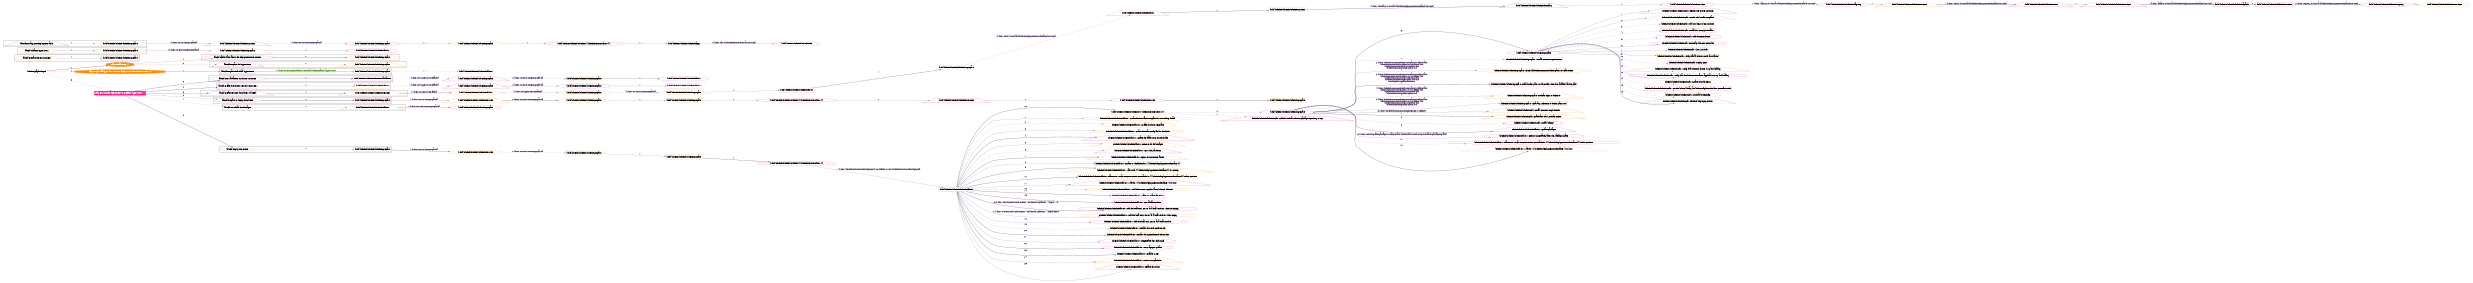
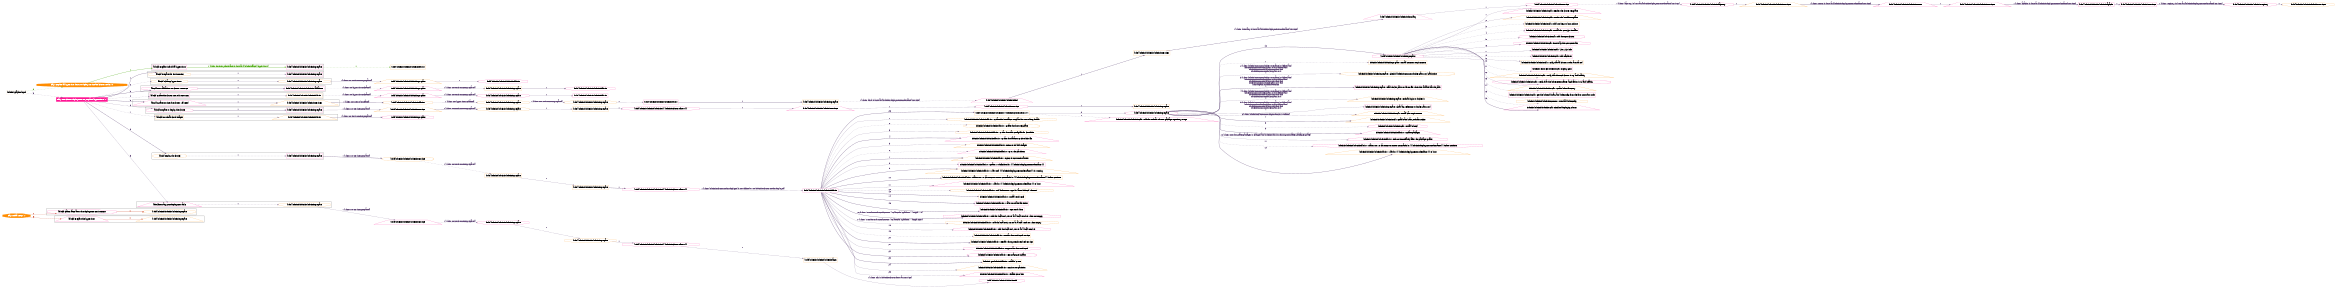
  digraph {
    concentrate=true
    ordering=in
    rankdir=LR
    node [color=deeppink shape=octagon]
    edge [color="#674f7d" fontcolor="#674f7d" style=solid]
    n1 [color=darkorange label="[role] kubeinit.kubeinit.kubeinit_prepare"]
    n2 [label="[block] Gather facts about the deployment environment"]
    n3 [color=darkorange label="[role] kubeinit.kubeinit.kubeinit_prepare" shape=trapezium]
    n4 [label="[block] Prepare the hypervisors" shape=trapezium]
    n5 [color=darkorange fontcolor="#ffffff" label="Play: Initial setup (1)" style=filled]
    n6 [color=darkorange label="[role] kubeinit.kubeinit.kubeinit_libvirt" shape=box]
    n7 [label="[role] kubeinit.kubeinit.kubeinit_prepare" shape=box]
    n8 [label="[role] kubeinit.kubeinit.kubeinit_prepare" shape=box]
    n9 [label="[role] kubeinit.kubeinit.kubeinit_libvirt"]
    n10 [color=darkorange label="[role] kubeinit.kubeinit.kubeinit_prepare" shape=trapezium]
    n11 [color=darkorange label="[role] kubeinit.kubeinit.kubeinit_prepare"]
    n12 [label="[role] kubeinit.kubeinit.kubeinit_libvirt"]
    n13 [color=darkorange label="[role] kubeinit.kubeinit.kubeinit_prepare" shape=box]
    n14 [label="[role] kubeinit.kubeinit.kubeinit_prepare" shape=trapezium]
    n15 [label="[role] kubeinit.kubeinit.kubeinit_libvirt" shape=box]
    n16 [label="[role] kubeinit.kubeinit.kubeinit_prepare"]
    n17 [label="[role] kubeinit.kubeinit.kubeinit_prepare" shape=trapezium]
    n18 [label="[role] kubeinit.kubeinit.kubeinit_bind" shape=trapezium]
    n19 [color=darkorange label="[role] kubeinit.kubeinit.kubeinit_prepare" shape=box]
    n20 [label="[role] kubeinit.kubeinit.kubeinit_libvirt" shape=box]
    n21 [color=darkorange label="[role] kubeinit.kubeinit.kubeinit_prepare"]
    n22 [color=darkorange label="[role] kubeinit.kubeinit.kubeinit_prepare"]
    n23 [color=darkorange label="[role] kubeinit.kubeinit.kubeinit_prepare" shape=box]
    n24 [label="[role] kubeinit.kubeinit.kubeinit_{{ kubeinit_cluster_distro }}"]
    n25 [color=darkorange label="[role] kubeinit.kubeinit.kubeinit_prepare" shape=box]
    n26 [color=darkorange label="[role] kubeinit.kubeinit.kubeinit_prepare"]
    n27 [color=darkorange label="[role] kubeinit.kubeinit.kubeinit_services" shape=trapezium]
    n28 [label="[role] kubeinit.kubeinit.kubeinit_prepare" shape=box]
    n29 [label="[role] kubeinit.kubeinit.kubeinit_prepare"]
    n30 [label="[role] kubeinit.kubeinit.kubeinit_prepare"]
-   n31 [label="kubeinit.kubeinit.kubeinit_cdk : Render the cluster continue" shape=trapezium]
+   n31 [label="kubeinit.kubeinit.kubeinit_cdk : Render the cluster template" shape=trapezium]
    n32 [color=darkorange label="kubeinit.kubeinit.kubeinit_cdk : Render the bundle template" shape=trapezium]
    n33 [color=darkorange label="kubeinit.kubeinit.kubeinit_cdk : Add host keys to known_hosts" shape=box]
    n34 [label="kubeinit.kubeinit.kubeinit_cdk : Install the CDK juju installer" shape=box]
    n35 [label="kubeinit.kubeinit.kubeinit_cdk : Add the CDK cluster"]
    n36 [label="kubeinit.kubeinit.kubeinit_cdk : Bootstrap the CDK controller"]
    n37 [label="kubeinit.kubeinit.kubeinit_cdk : Show juju info" shape=box]
+   n38 [label="kubeinit.kubeinit.kubeinit_cdk : Add machines" shape=box]
    n39 [color=darkorange label="kubeinit.kubeinit.kubeinit_cdk : Verify that all cluster nodes are started" shape=box]
-   n40 [label="kubeinit.kubeinit.kubeinit_cdk : Deploy CDK" shape=box]
+   n40 [label="kubeinit.resources.kubeinit_cdk : Deploy CDK" shape=box]
    n41 [color=darkorange label="kubeinit.kubeinit.kubeinit_cdk : Verify that the etcd cluster is up and healthy" shape=trapezium]
    n42 [label="kubeinit.kubeinit.kubeinit_cdk : Verify that the kubernetes_master application is up and healthy"]
-   n43 [color=darkorange label="kubeinit.kubeinit.kubeinit_cdk : Create kube directory"]
+   n43 [color=darkorange label="kubeinit.kubeinit.kubeinit_cdk : Create kube directory" shape=trapezium]
    n44 [label="kubeinit.kubeinit.kubeinit_cdk : Get the kubectl binary and kubeconfig from the first controller node" shape=box]
-   n45 [color=darkorange label="kubeinit.kubeinit.kubeinit_cdk : Autoload kubeconfig"]
+   n45 [color=darkorange label="kubeinit.kubeinit.kubeinit_common : Autoload kubeconfig"]
    n46 [label="kubeinit.kubeinit.kubeinit_cdk : Finished deploying cluster" shape=trapezium]
    n47 [label="[role] kubeinit.kubeinit.kubeinit_prepare"]
    n48 [color=darkorange label="kubeinit.kubeinit.kubeinit_prepare : Install common requirements" shape=box]
    n49 [color=darkorange label="kubeinit.kubeinit.kubeinit_prepare : Check if kubeinit_common_docker_password path exists"]
    n50 [label="kubeinit.kubeinit.kubeinit_prepare : Read docker password from file when the variable has the path" shape=box]
    n51 [color=darkorange label="kubeinit.kubeinit.kubeinit_prepare : Podman login to docker.io" shape=trapezium]
    n52 [label="kubeinit.kubeinit.kubeinit_prepare : Clear any reference to docker password" shape=box]
-   n53 [color=darkorange label="kubeinit.kubeinit.kubeinit_cdk : Install common requirements" shape=trapezium]
+   n53 [color=darkorange label="kubeinit.kubeinit.kubeinit_cdk : Install can requirements" shape=trapezium]
    n54 [color=darkorange label="kubeinit.kubeinit.kubeinit_cdk : Enable and start podman.socket" shape=trapezium]
    n55 [label="kubeinit.kubeinit.kubeinit_cdk : Install kubectl"]
    n56 [label="kubeinit.kubeinit.kubeinit_libvirt : Update packages" shape=trapezium]
    n57 [label="kubeinit.kubeinit.kubeinit_libvirt : Reboot immediately after the package update"]
    n58 [label="kubeinit.kubeinit.kubeinit_libvirt : make sure we can execute remote commands in {{ kubeinit_deployment_node_name }} before continue"]
    n59 [color=darkorange label="kubeinit.kubeinit.kubeinit_libvirt : Wait for {{ kubeinit_deployment_node_name }} to boot" shape=trapezium]
    n60 [label="[role] kubeinit.kubeinit.kubeinit_{{ kubeinit_cluster_distro }}"]
    n61 [color=darkorange label="[role] kubeinit.kubeinit.kubeinit_prepare" shape=box]
    n62 [color=darkorange label="[role] kubeinit.kubeinit.kubeinit_prepare" shape=box]
    n63 [color=darkorange label="[role] kubeinit.kubeinit.kubeinit_services"]
    n64 [label="[role] kubeinit.kubeinit.kubeinit_prepare" shape=box]
    n65 [label="[role] kubeinit.kubeinit.kubeinit_{{ kubeinit_cluster_distro }}"]
    n66 [color=darkorange label="[role] kubeinit.kubeinit.kubeinit_prepare"]
    n67 [label="[role] kubeinit.kubeinit.kubeinit_prepare"]
    n68 [label="[role] kubeinit.kubeinit.kubeinit_services" shape=trapezium]
    n69 [color=darkorange label="[role] kubeinit.kubeinit.kubeinit_prepare"]
    n70 [label="[role] kubeinit.kubeinit.kubeinit_services" shape=trapezium]
    n71 [label="[role] kubeinit.kubeinit.kubeinit_nexus" shape=trapezium]
    n72 [color=darkorange label="[role] kubeinit.kubeinit.kubeinit_libvirt" shape=box]
    n73 [color=darkorange label="[role] kubeinit.kubeinit.kubeinit_libvirt"]
    n74 [color=darkorange label="[role] kubeinit.kubeinit.kubeinit_libvirt" shape=trapezium]
    n75 [color=darkorange label="[role] kubeinit.kubeinit.kubeinit_{{ kubeinit_cluster_distro }}" shape=box]
    n76 [label="[role] kubeinit.kubeinit.kubeinit_libvirt" shape=box]
    n77 [color=darkorange label="kubeinit.kubeinit.kubeinit_libvirt : Create the interfaces template for networking details"]
    n78 [color=darkorange label="kubeinit.kubeinit.kubeinit_libvirt : Create the hosts template"]
    n79 [color=darkorange label="kubeinit.kubeinit.kubeinit_libvirt : Create the main config file for cloud-init"]
    n80 [label="kubeinit.kubeinit.kubeinit_libvirt : Create the datasource cloud-init file" shape=trapezium]
    n81 [color=darkorange label="kubeinit.kubeinit.kubeinit_libvirt : Remove old disk images" shape=trapezium]
    n82 [label="kubeinit.kubeinit.kubeinit_libvirt : Grow the partitions" shape=trapezium]
    n83 [color=darkorange label="kubeinit.kubeinit.kubeinit_libvirt : Inject virt-customize assets" shape=trapezium]
    n84 [label="kubeinit.kubeinit.kubeinit_libvirt : Create VM definition for {{ kubeinit_deployment_node_name }}" shape=box]
    n85 [color=darkorange label="kubeinit.kubeinit.kubeinit_libvirt : Wait until {{ kubeinit_deployment_node_name }} is running" shape=trapezium]
    n86 [color=darkorange label="kubeinit.kubeinit.kubeinit_libvirt : make sure we can execute remote commands in {{ kubeinit_deployment_node_name }} before continue" shape=box]
    n87 [label="kubeinit.kubeinit.kubeinit_libvirt : Wait for {{ kubeinit_deployment_node_name }} to boot" shape=trapezium]
    n88 [color=darkorange label="kubeinit.kubeinit.kubeinit_libvirt : Add kubernetes repo for latest kubectl (Ubuntu)"]
+   n89 [color=darkorange label="kubeinit.kubeinit.kubeinit_libvirt : Install resolvconf" shape=box]
    n90 [label="kubeinit.kubeinit.kubeinit_libvirt : Make sure base file exists" shape=box]
-   n91 [label="kubeinit.kubeinit.kubeinit_libvirt : Get validations lines" shape=box]
+   n91 [label="kubeinit.kubeinit.kubeinit_libvirt : Get resolv lines" shape=box]
    n92 [label="kubeinit.kubeinit.kubeinit_libvirt : Add the local DNS server as a local resolver when not empty"]
    n93 [color=darkorange label="kubeinit.kubeinit.kubeinit_libvirt : Add the local DNS server as a local resolver when empty"]
    n94 [label="kubeinit.kubeinit.kubeinit_libvirt : Add the local DNS server as a local resolver"]
    n95 [color=darkorange label="kubeinit.kubeinit.kubeinit_libvirt : Restart the resolvconf service" shape=box]
    n96 [color=darkorange label="kubeinit.kubeinit.kubeinit_libvirt : Restart the systemd-resolved service" shape=box]
    n97 [label="kubeinit.kubeinit.kubeinit_libvirt : Regenerate the resolv.conf"]
    n98 [label="kubeinit.kubeinit.kubeinit_libvirt : Force apt-get update"]
-   n99 [color=darkorange label="kubeinit.kubeinit.kubeinit_libvirt : Disable SWAP" shape=box]
+   n99 [color=darkorange label="kubeinit.get.kubeinit_libvirt : Disable SWAP" shape=box]
    n100 [color=darkorange label="kubeinit.kubeinit.kubeinit_libvirt : Resize root partition" shape=trapezium]
    n101 [label="kubeinit.kubeinit.kubeinit_libvirt : Enable cloud init" shape=trapezium]
    n102 [color=darkorange label="[role] kubeinit.kubeinit.kubeinit_services" shape=box]
    n103 [label="[role] kubeinit.kubeinit.kubeinit_services" shape=trapezium]
    n104 [label="kubeinit.kubeinit.kubeinit_cdk : Add the Podman Ubuntu package repository to Apt" shape=trapezium]
    n105 [color=darkorange label="[role] kubeinit.kubeinit.kubeinit_apps" shape=box]
    n106 [color=darkorange label="[role] kubeinit.kubeinit.kubeinit_services" shape=trapezium]
    n107 [color=darkorange label="[role] kubeinit.kubeinit.kubeinit_services"]
    n108 [label="[role] kubeinit.kubeinit.kubeinit_registry"]
    n109 [label="[role] kubeinit.kubeinit.kubeinit_services" shape=box]
    n110 [label="[role] kubeinit.kubeinit.kubeinit_apache" shape=box]
    n111 [color=darkorange label="[role] kubeinit.kubeinit.kubeinit_services" shape=trapezium]
    n112 [label="[role] kubeinit.kubeinit.kubeinit_haproxy"]
    n113 [label="[role] kubeinit.kubeinit.kubeinit_services"]
    n114 [label="[role] kubeinit.kubeinit.kubeinit_dnsmasq" shape=trapezium]
    n115 [label="[role] kubeinit.kubeinit.kubeinit_services"]
    n116 [label="[block] Prepare individual hypervisors" shape=box]
    n117 [color=darkorange fontcolor="#ffffff" label="Play: Prepare all hypervisor hosts to deploy service and cluster nodes (0)" style=filled]
    n118 [color=darkorange label="[block] Prepare the environment"]
    n119 [color=darkorange label="[block] Cleanup hypervisors"]
    n120 [label="[role] kubeinit.kubeinit.kubeinit_validations" shape=box]
    n121 [label="[block] Run validations on cluster resources"]
    n122 [label="[block] Create the cluster network resources" shape=box]
    n123 [label="[block] Create services the cluster will need" shape=trapezium]
    n124 [label="[block] Prepare to deploy the cluster"]
    n125 [color=darkorange label="[block] Download cloud images" shape=box]
    n126 [color=darkorange label="[block] Deploy the cluster"]
    n127 [label="[block] Run any post-deployment tasks" shape=trapezium]
    n128 [fontcolor="#ffffff" label="Play: Run cluster deployment on prepared hypervisors (1)" shape=box style=filled]
    n129 [label="[role] kubeinit.kubeinit.kubeinit_nfs"]
    "kubeinit/playbook.yml" [color=darkorange shape=box style=dotted]
    subgraph sub_1 {
      n5
      subgraph cluster_2 {
        n1
        n2
      }
      subgraph cluster_3 {
        n3
        n4
      }
    }
    subgraph sub_4 {
      n1
      n3
      n6
      n7
      n8
      n9
      n10
      n11
      n12
      n13
      n14
      n15
      n16
      n17
      n18
      n19
      n20
      n21
      n22
      n23
      n24
      n25
      n26
      n27
      n28
      n29
      n30
      n31
      n32
      n33
      n34
      n35
      n36
      n37
+     n38
      n39
      n40
      n41
      n42
      n43
      n44
      n45
      n46
      n47
      n48
      n49
      n50
      n51
      n52
      n53
      n54
      n55
      n56
      n57
      n58
      n59
      n60
      n61
      n62
      n63
      n64
      n65
      n66
      n67
      n68
      n69
    }
    subgraph sub_5 {
      n70
      n71
    }
    subgraph sub_6 {
      n6
      n9
      n12
      n15
      n17
      n19
      n20
      n22
      n29
      n72
      n73
      n74
      n75
      n76
      n77
      n78
      n79
      n80
      n81
      n82
      n83
      n84
      n85
      n86
      n87
      n88
+     n89
      n90
      n91
      n92
      n93
      n94
      n95
      n96
      n97
      n98
      n99
      n100
      n101
    }
    subgraph sub_7 {
      n18
      n102
    }
    subgraph sub_8 {
      n24
      n47
      n60
      n65
      n75
      n76
      n103
      n104
      n105
    }
    subgraph sub_9 {
      n23
      n26
      n27
      n62
      n63
      n67
      n68
      n70
      n71
      n73
      n102
      n103
      n106
      n107
      n108
      n109
      n110
      n111
      n112
      n113
      n114
      n115
    }
    subgraph sub_10 {
      n117
      subgraph cluster_11 {
        n7
        n116
      }
    }
    subgraph sub_12 {
      n128
      subgraph cluster_13 {
        n8
        n118
      }
      subgraph cluster_14 {
        n11
        n119
      }
      subgraph cluster_15 {
        n120
        n121
      }
      subgraph cluster_16 {
        n72
        n122
      }
      subgraph cluster_17 {
        n106
        n123
      }
      subgraph cluster_18 {
        n28
        n124
      }
      subgraph cluster_19 {
        n74
        n125
      }
      subgraph cluster_20 {
        n64
        n126
      }
      subgraph cluster_21 {
        n69
        n127
      }
    }
    subgraph sub_22 {
      n14
      n120
    }
    subgraph sub_23 {
      n107
      n108
    }
    subgraph sub_24 {
      n109
      n110
    }
    subgraph sub_25 {
      n111
      n112
    }
    subgraph sub_26 {
      n113
      n114
    }
    subgraph sub_27 {
      n129
    }
    subgraph sub_28 {
      n105
      n129
    }
    n2 -> n1 [color="#c52907" fontcolor="#c52907" label="1 " style=bold]
    n4 -> n3 [color="#c52907" fontcolor="#c52907" label="1 "]
    n5 -> n2 [color="#c52907" fontcolor="#c52907" label=1]
    n5 -> n4 [color="#c52907" fontcolor="#c52907" label=2]
    n7 -> n6 [color="#56af1d" fontcolor="#56af1d" label="1 " style=dashed]
    n10 -> n9 [label="1 "]
    n11 -> n10 [label="1 [when: not environment_prepared]"]
    n13 -> n12 [label="1 " style=bold]
    n14 -> n13 [label="1 [when: not environment_prepared]"]
    n16 -> n15 [label="1 "]
    n17 -> n16 [label="1 [when: not environment_prepared]"]
    n18 -> n102 [label="1 " style=bold]
    n19 -> n18 [label="1 [when: 'bind' in hostvars[kubeinit_deployment_node_name].services]" style=dashed]
    n20 -> n19 [label="1 " style=bold]
    n21 -> n20 [label="1 "]
    n22 -> n21 [label="1 [when: not environment_prepared]" style=dashed]
    n24 -> n103 [label="1 "]
    n25 -> n24 [label="1 "]
    n26 -> n25 [label="1 "]
    n27 -> n26 [label="1 [when: not environment_prepared]" style=bold]
    n28 -> n27 [label="1 [when: not services_prepared]"]
    n30 -> n31 [label="1 "]
    n30 -> n32 [label="2 "]
    n30 -> n33 [label="3 " style=dashed]
    n30 -> n34 [label="4 " style=dashed]
    n30 -> n35 [label="5 " style=dashed]
    n30 -> n36 [label="6 "]
    n30 -> n37 [label="7 "]
+   n30 -> n38 [label="8 " style=dashed]
    n30 -> n39 [label="9 "]
    n30 -> n40 [label="10 " style=dashed]
    n30 -> n41 [label="11 " style=dashed]
    n30 -> n42 [label="12 "]
    n30 -> n43 [label="13 " style=dashed]
    n30 -> n44 [label="14 " style=dashed]
    n30 -> n45 [label="15 " style=dashed]
    n30 -> n46 [label="16 " style=bold]
    n47 -> n30 [label="13 " style=bold]
    n47 -> n48 [label="1 " style=dashed]
    n47 -> n49 [label="2 [when: kubeinit_common_docker_username is defined and\nkubeinit_common_docker_password is defined and\nkubeinit_common_docker_username and\nkubeinit_common_docker_password\n]"]
    n47 -> n50 [label="3 [when: kubeinit_common_docker_username is defined and\nkubeinit_common_docker_password is defined and\nkubeinit_common_docker_username and\nkubeinit_common_docker_password and\n_result_passwordfile.stat.exists\n]" style=bold]
    n47 -> n51 [label="4 [when: kubeinit_common_docker_username is defined and\nkubeinit_common_docker_password is defined and\nkubeinit_common_docker_username and\nkubeinit_common_docker_password\n]"]
    n47 -> n52 [label="5 [when: kubeinit_common_docker_username is defined and\nkubeinit_common_docker_password is defined and\nkubeinit_common_docker_username and\nkubeinit_common_docker_password\n]"]
    n47 -> n53 [label="6 [when: kubeinit_cdk_common_dependencies is defined]"]
    n47 -> n54 [label="7 " style=bold]
    n47 -> n55 [label="8 " style=dashed]
    n47 -> n56 [label="9 " style=bold]
    n47 -> n57 [label="10 [when: _result_update_packages is changed and kubeinit_libvirt_reboot_guests_after_package_update]"]
    n47 -> n58 [label="11 " style=dashed]
    n47 -> n59 [label="12 " style=bold]
    n60 -> n76 [label="1 [when: kubeinit_cluster_nodes_deployed is not defined or not kubeinit_cluster_nodes_deployed]"]
    n61 -> n60 [label="1 " style=bold]
    n62 -> n61 [label="1 "]
    n63 -> n62 [label="1 [when: not environment_prepared]" style=dashed]
    n64 -> n63 [label="1 [when: not services_prepared]" style=bold]
    n65 -> n105 [label="1 "]
    n66 -> n65 [label="1 "]
    n67 -> n66 [label="1 "]
    n68 -> n67 [label="1 [when: not environment_prepared]" style=dashed]
    n69 -> n68 [label="1 [when: not services_prepared]"]
    n70 -> n110 [label="1 [when: 'apache' in hostvars[kubeinit_deployment_node_name].services]" style=bold]
    n71 -> n70 [label="1 "]
    n72 -> n17 [label="1 [when: not hypervisors_cleaned]" style=dashed]
    n73 -> n22 [label="1 [when: not hypervisors_cleaned]"]
    n74 -> n29 [label="1 [when: not environment_prepared]" style=bold]
    n75 -> n47 [label="2 "]
    n75 -> n104 [label="1 " style=dashed]
    n76 -> n75 [label="26 " style=bold]
    n76 -> n77 [label="1 "]
    n76 -> n78 [label="2 " style=dashed]
    n76 -> n79 [label="3 "]
    n76 -> n80 [label="4 " style=bold]
    n76 -> n81 [label="5 "]
    n76 -> n82 [label="6 " style=dashed]
    n76 -> n83 [label="7 " style=bold]
    n76 -> n84 [label="8 "]
    n76 -> n85 [label="9 " style=bold]
    n76 -> n86 [label="10 " style=bold]
    n76 -> n87 [label="11 "]
    n76 -> n88 [label="12 " style=dashed]
+   n76 -> n89 [label="13 " style=bold]
    n76 -> n90 [label="14 " style=bold]
    n76 -> n91 [label="15 " style=bold]
    n76 -> n92 [label="16 [when: (_result_resolv_conf.content | b64decode).splitlines() | length > 0]" style=bold]
    n76 -> n93 [label="17 [when: (_result_resolv_conf.content | b64decode).splitlines() | length == 0]"]
    n76 -> n94 [label="18 "]
    n76 -> n95 [label="19 " style=dashed]
    n76 -> n96 [label="20 " style=bold]
    n76 -> n97 [label="21 "]
    n76 -> n98 [label="22 " style=bold]
    n76 -> n99 [label="23 " style=bold]
    n76 -> n100 [label="24 "]
    n76 -> n101 [label="25 "]
    n102 -> n114 [label="1 [when: 'dnsmasq' in hostvars[kubeinit_deployment_node_name].services]" style=bold]
    n103 -> n115 [label="1 "]
    n105 -> n129 [label="1 [when: 'nfs' in kubeinit_cluster_hostvars.services]"]
    n106 -> n73 [label="1 [when: not network_created]" style=bold]
    n108 -> n107 [label="1 "]
    n109 -> n108 [label="1 [when: 'registry' in hostvars[kubeinit_deployment_node_name].services]" style=bold]
    n110 -> n109 [label="1 " style=bold]
    n111 -> n71 [label="1 [when: 'nexus' in hostvars[kubeinit_deployment_node_name].services]" style=bold]
    n112 -> n111 [label="1 "]
    n113 -> n112 [label="1 [when: 'haproxy' in hostvars[kubeinit_deployment_node_name].services]" style=dashed]
    n114 -> n113 [label="1 "]
    n115 -> n23 [label="1 " style=bold]
    n116 -> n7 [color="#56af1d" fontcolor="#56af1d" label="1 [when: inventory_hostname in hostvars['kubeinit-facts'].hypervisors]" style=bold]
    n117 -> n116 [color="#56af1d" fontcolor="#56af1d" label=1 style=bold]
    n118 -> n8 [label="1 "]
    n119 -> n11 [label="1 "]
    n120 -> n14 [label="1 [when: not hypervisors_cleaned]" style=dashed]
    n121 -> n120 [label="1 " style=bold]
    n122 -> n72 [label="1 "]
    n123 -> n106 [label="1 " style=bold]
    n124 -> n28 [label="1 " style=bold]
    n125 -> n74 [label="1 "]
    n126 -> n64 [label="1 " style=dashed]
    n127 -> n69 [label="1 " style=dashed]
+   n128 -> n118 [label=1 style=bold]
+   n128 -> n119 [label=2 style=dashed]
    n128 -> n121 [label=3 style=bold]
-   n128 -> n122 [label=4 style=bold]
+   n128 -> n122 [label=4 style=dashed]
    n128 -> n123 [label=5 style=bold]
    n128 -> n124 [label=6]
    n128 -> n125 [label=7 style=dashed]
    n128 -> n126 [label=8 style=bold]
-   "kubeinit/playbook.yml" -> n5 [color="#c52907" fontcolor="#c52907" label="1 " style=bold]
+   n128 -> n127 [label=9]
    "kubeinit/playbook.yml" -> n117 [color="#56af1d" fontcolor="#56af1d" label="2 " style=dashed]
    "kubeinit/playbook.yml" -> n128 [label="3 " style=dashed]
  }
